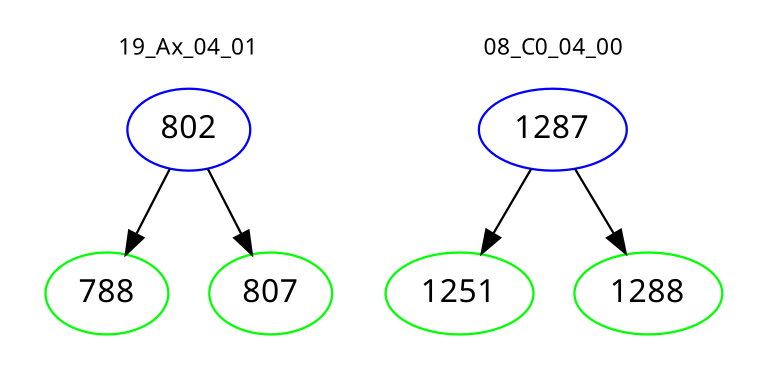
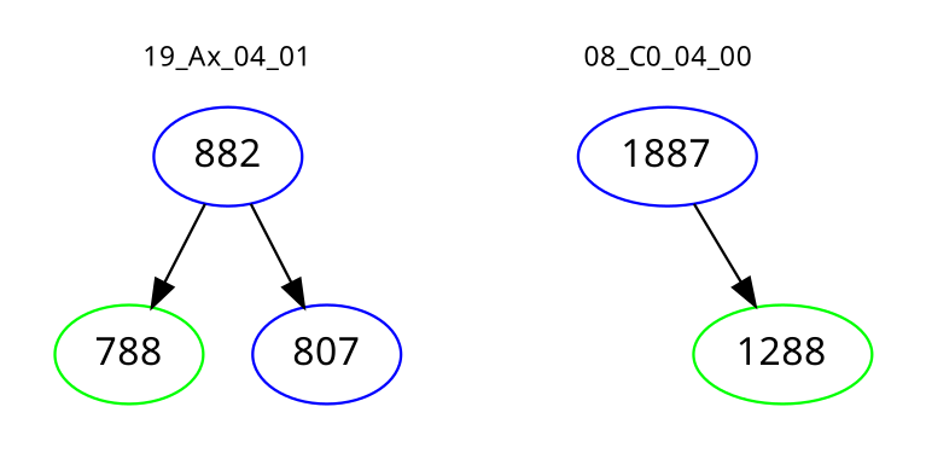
  digraph {
    fontname="Noto Sans"
    node [color=green fontname="Noto Sans"]
    edge [color=black fontname="Noto Sans"]
-   n1 [color=blue label=802]
+   n1 [color=blue label=882]
    n2 [label=788]
-   n3 [label=807]
-   n4 [color=blue label=1287]
-   n5 [label=1251]
+   n3 [color=blue label=807]
+   n4 [color=blue label=1887]
    n6 [label=1288]
    subgraph cluster_1 {
      color=white
      fontsize=10
      label="19_Ax_04_01"
      n1
      n2
      n3
    }
    subgraph cluster_2 {
      color=white
      fontsize=10
      label="08_C0_04_00"
      n4
-     n5
      n6
    }
    n1 -> n2
    n1 -> n3
-   n4 -> n5
    n4 -> n6
  }
